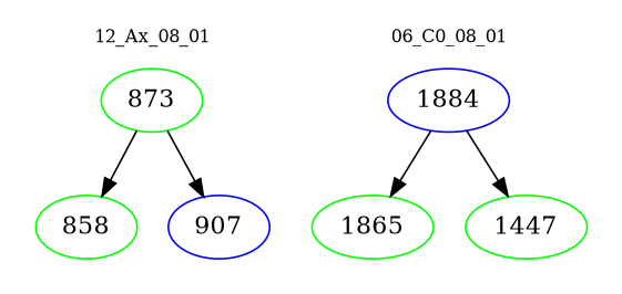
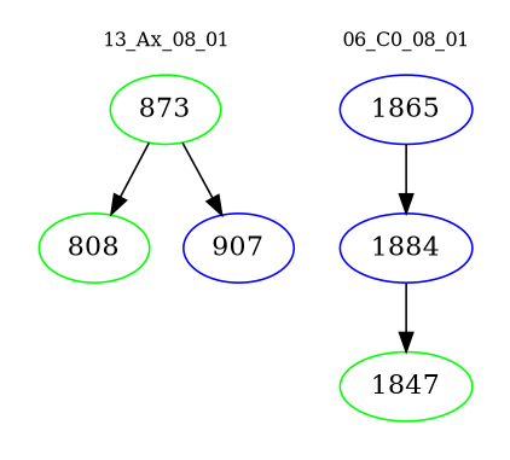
  digraph {
    node [color=green]
    edge [color=black]
    n1 [label=873]
-   n2 [label=858]
+   n2 [label=808]
    n3 [color=blue label=907]
-   n4 [label=1865]
-   n5 [label=1447]
+   n4 [color=blue label=1865]
+   n5 [label=1847]
    n6 [color=blue label=1884]
    subgraph cluster_1 {
      color=white
      fontsize=10
-     label="12_Ax_08_01"
+     label="13_Ax_08_01"
      n1
      n2
      n3
    }
    subgraph cluster_2 {
      color=white
      fontsize=10
      label="06_C0_08_01"
      n4
      n5
      n6
    }
    n1 -> n2
    n1 -> n3
-   n6 -> n4
+   n4 -> n6
    n6 -> n5
  }
